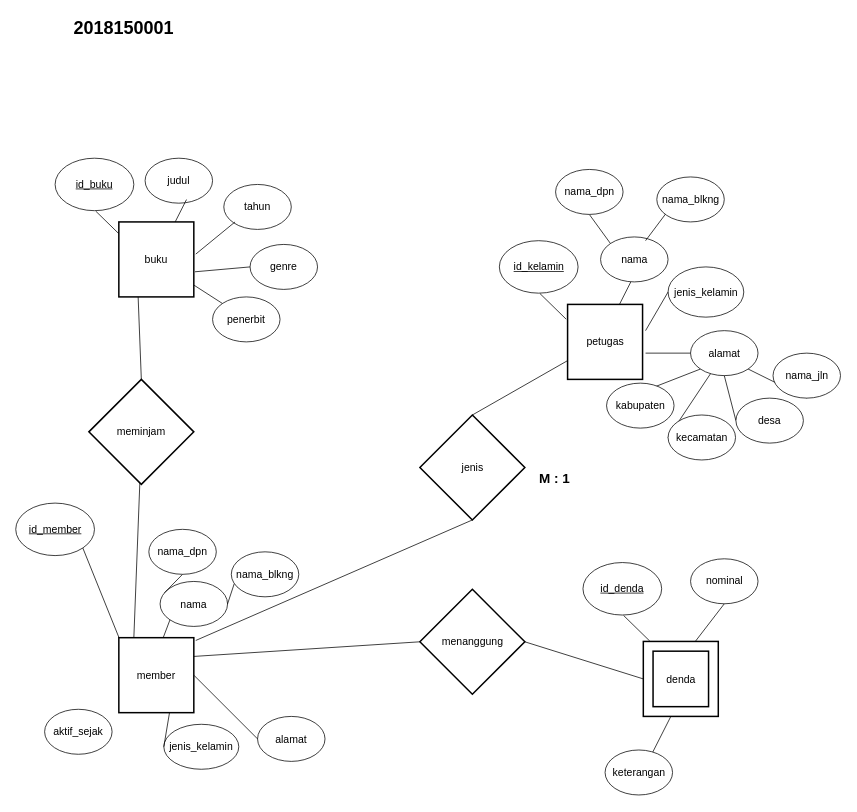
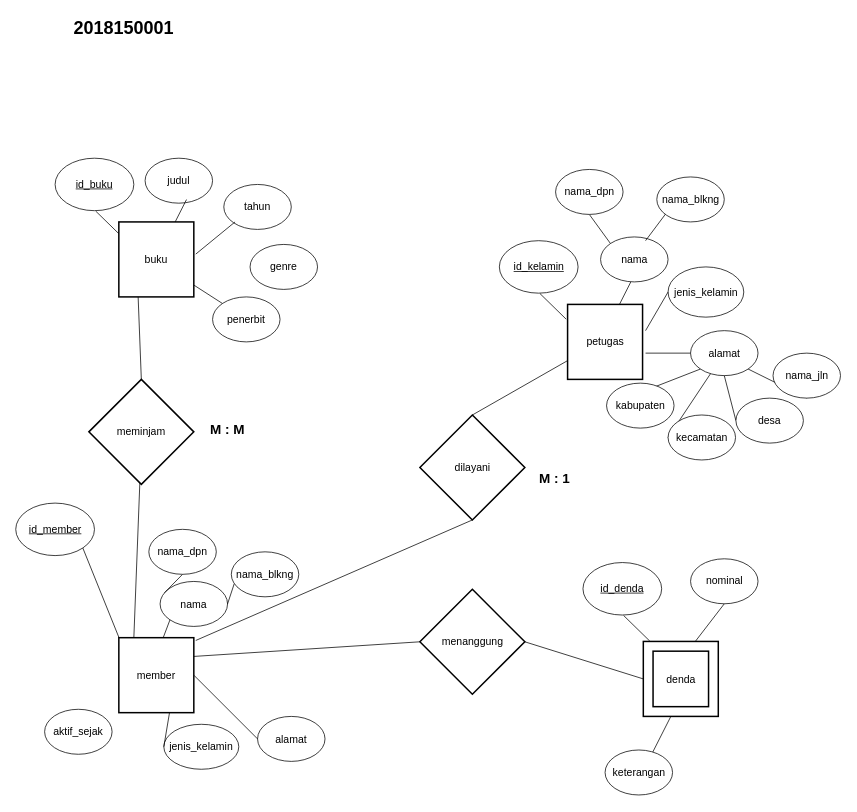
  <mxCell id="0" />
  <mxCell id="1" parent="0" />
  <mxCell id="2" value="&lt;font style=&quot;font-size: 14px&quot;&gt;&lt;u&gt;id_buku&lt;/u&gt;&lt;/font&gt;" style="ellipse;whiteSpace=wrap;html=1;" parent="1" vertex="1"><mxGeometry x="73" y="210" width="105" height="70" as="geometry" /></mxCell>
  <mxCell id="3" value="&lt;font style=&quot;font-size: 14px&quot;&gt;judul&lt;/font&gt;" style="ellipse;whiteSpace=wrap;html=1;" parent="1" vertex="1"><mxGeometry x="193" y="210" width="90" height="60" as="geometry" /></mxCell>
  <mxCell id="4" value="&lt;font style=&quot;font-size: 14px&quot;&gt;penerbit&lt;/font&gt;" style="ellipse;whiteSpace=wrap;html=1;" parent="1" vertex="1"><mxGeometry x="283" y="395" width="90" height="60" as="geometry" /></mxCell>
  <mxCell id="5" value="&lt;font style=&quot;font-size: 14px&quot;&gt;genre&lt;/font&gt;" style="ellipse;whiteSpace=wrap;html=1;" parent="1" vertex="1"><mxGeometry x="333" y="325" width="90" height="60" as="geometry" /></mxCell>
  <mxCell id="6" value="&lt;font style=&quot;font-size: 14px&quot;&gt;tahun&lt;/font&gt;" style="ellipse;whiteSpace=wrap;html=1;" parent="1" vertex="1"><mxGeometry x="298" y="245" width="90" height="60" as="geometry" /></mxCell>
  <mxCell id="7" value="" style="endArrow=none;html=1;exitX=0.412;exitY=1.038;exitDx=0;exitDy=0;exitPerimeter=0;entryX=0.118;entryY=-0.054;entryDx=0;entryDy=0;entryPerimeter=0;" parent="1" edge="1"><mxGeometry width="50" height="50" relative="1" as="geometry"><mxPoint x="127.26" y="280.66" as="sourcePoint" /><mxPoint x="162.16" y="314.76" as="targetPoint" /></mxGeometry></mxCell>
  <mxCell id="8" value="" style="endArrow=none;html=1;exitX=0.412;exitY=1.038;exitDx=0;exitDy=0;exitPerimeter=0;entryX=0.5;entryY=0;entryDx=0;entryDy=0;" parent="1" edge="1"><mxGeometry width="50" height="50" relative="1" as="geometry"><mxPoint x="248.26" y="265.16" as="sourcePoint" /><mxPoint x="223" y="315" as="targetPoint" /></mxGeometry></mxCell>
  <mxCell id="9" value="" style="endArrow=none;html=1;entryX=1.026;entryY=0.429;entryDx=0;entryDy=0;entryPerimeter=0;" parent="1" edge="1" target="66"><mxGeometry width="50" height="50" relative="1" as="geometry"><mxPoint x="313" y="295" as="sourcePoint" /><mxPoint x="268" y="335" as="targetPoint" /></mxGeometry></mxCell>
- <mxCell id="10" value="" style="endArrow=none;html=1;entryX=1.015;entryY=0.665;entryDx=0;entryDy=0;exitX=0;exitY=0.5;exitDx=0;exitDy=0;entryPerimeter=0;" parent="1" source="5" edge="1" target="66"><mxGeometry width="50" height="50" relative="1" as="geometry"><mxPoint x="313" y="325" as="sourcePoint" /><mxPoint x="268" y="365" as="targetPoint" /></mxGeometry></mxCell>
  <mxCell id="11" value="" style="endArrow=none;html=1;exitX=0.882;exitY=1.025;exitDx=0;exitDy=0;exitPerimeter=0;entryX=0;entryY=0;entryDx=0;entryDy=0;" parent="1" target="4" edge="1"><mxGeometry width="50" height="50" relative="1" as="geometry"><mxPoint x="253.84" y="376.5" as="sourcePoint" /><mxPoint x="293" y="375" as="targetPoint" /></mxGeometry></mxCell>
  <mxCell id="12" value="&lt;font style=&quot;font-size: 14px&quot;&gt;&lt;u&gt;id_kelamin&lt;/u&gt;&lt;/font&gt;" style="ellipse;whiteSpace=wrap;html=1;" parent="1" vertex="1"><mxGeometry x="665.5" y="320" width="105" height="70" as="geometry" /></mxCell>
  <mxCell id="13" value="&lt;font style=&quot;font-size: 14px&quot;&gt;nama&lt;/font&gt;" style="ellipse;whiteSpace=wrap;html=1;" parent="1" vertex="1"><mxGeometry x="800.5" y="315" width="90" height="60" as="geometry" /></mxCell>
  <mxCell id="14" value="&lt;font style=&quot;font-size: 14px&quot;&gt;jenis_kelamin&lt;/font&gt;" style="ellipse;whiteSpace=wrap;html=1;" parent="1" vertex="1"><mxGeometry x="890.5" y="355" width="101" height="67" as="geometry" /></mxCell>
  <mxCell id="15" value="&lt;font style=&quot;font-size: 14px&quot;&gt;alamat&lt;/font&gt;" style="ellipse;whiteSpace=wrap;html=1;" parent="1" vertex="1"><mxGeometry x="920.5" y="440" width="90" height="60" as="geometry" /></mxCell>
  <mxCell id="16" value="" style="endArrow=none;html=1;exitX=0.412;exitY=1.038;exitDx=0;exitDy=0;exitPerimeter=0;entryX=0.118;entryY=-0.054;entryDx=0;entryDy=0;entryPerimeter=0;" parent="1" edge="1"><mxGeometry width="50" height="50" relative="1" as="geometry"><mxPoint x="719.76" y="390.66" as="sourcePoint" /><mxPoint x="754.66" y="424.76" as="targetPoint" /></mxGeometry></mxCell>
  <mxCell id="17" value="" style="endArrow=none;html=1;exitX=0.412;exitY=1.038;exitDx=0;exitDy=0;exitPerimeter=0;" parent="1" edge="1"><mxGeometry width="50" height="50" relative="1" as="geometry"><mxPoint x="840.76" y="375.16" as="sourcePoint" /><mxPoint x="815.628" y="425" as="targetPoint" /></mxGeometry></mxCell>
  <mxCell id="18" value="" style="endArrow=none;html=1;entryX=1;entryY=0.75;entryDx=0;entryDy=0;exitX=0;exitY=0.5;exitDx=0;exitDy=0;" parent="1" source="15" edge="1"><mxGeometry width="50" height="50" relative="1" as="geometry"><mxPoint x="913" y="470" as="sourcePoint" /><mxPoint x="860.5" y="470" as="targetPoint" /></mxGeometry></mxCell>
  <mxCell id="19" value="" style="endArrow=none;html=1;entryX=1;entryY=0.25;entryDx=0;entryDy=0;exitX=0;exitY=0.5;exitDx=0;exitDy=0;" parent="1" source="14" edge="1"><mxGeometry width="50" height="50" relative="1" as="geometry"><mxPoint x="905.5" y="435" as="sourcePoint" /><mxPoint x="860.5" y="440" as="targetPoint" /></mxGeometry></mxCell>
  <mxCell id="20" value="" style="endArrow=none;html=1;" parent="1" edge="1"><mxGeometry width="50" height="50" relative="1" as="geometry"><mxPoint x="860.5" y="320" as="sourcePoint" /><mxPoint x="890.5" y="280" as="targetPoint" /></mxGeometry></mxCell>
  <mxCell id="21" value="&lt;font style=&quot;font-size: 14px&quot;&gt;nama_blkng&lt;/font&gt;" style="ellipse;whiteSpace=wrap;html=1;" parent="1" vertex="1"><mxGeometry x="875.5" y="235" width="90" height="60" as="geometry" /></mxCell>
  <mxCell id="22" value="" style="endArrow=none;html=1;entryX=0.5;entryY=1;entryDx=0;entryDy=0;exitX=0;exitY=0;exitDx=0;exitDy=0;" parent="1" source="13" target="23" edge="1"><mxGeometry width="50" height="50" relative="1" as="geometry"><mxPoint x="805.5" y="315" as="sourcePoint" /><mxPoint x="830.5" y="285" as="targetPoint" /></mxGeometry></mxCell>
  <mxCell id="23" value="&lt;font style=&quot;font-size: 14px&quot;&gt;nama_dpn&lt;/font&gt;" style="ellipse;whiteSpace=wrap;html=1;" parent="1" vertex="1"><mxGeometry x="740.5" y="225" width="90" height="60" as="geometry" /></mxCell>
  <mxCell id="24" value="&lt;font style=&quot;font-size: 14px&quot;&gt;&lt;u&gt;id_denda&lt;/u&gt;&lt;/font&gt;" style="ellipse;whiteSpace=wrap;html=1;" parent="1" vertex="1"><mxGeometry x="777" y="749.286" width="105" height="70" as="geometry" /></mxCell>
  <mxCell id="25" value="&lt;font style=&quot;font-size: 14px&quot;&gt;nominal&lt;/font&gt;" style="ellipse;whiteSpace=wrap;html=1;" parent="1" vertex="1"><mxGeometry x="920.5" y="744.286" width="90" height="60" as="geometry" /></mxCell>
  <mxCell id="26" value="" style="endArrow=none;html=1;exitX=0.412;exitY=1.038;exitDx=0;exitDy=0;exitPerimeter=0;entryX=0.118;entryY=-0.054;entryDx=0;entryDy=0;entryPerimeter=0;" parent="1" edge="1"><mxGeometry width="50" height="50" relative="1" as="geometry"><mxPoint x="831.26" y="819.946" as="sourcePoint" /><mxPoint x="866.16" y="854.046" as="targetPoint" /></mxGeometry></mxCell>
  <mxCell id="27" value="" style="endArrow=none;html=1;exitX=0.5;exitY=1;exitDx=0;exitDy=0;entryX=0.5;entryY=0;entryDx=0;entryDy=0;" parent="1" edge="1" source="25"><mxGeometry width="50" height="50" relative="1" as="geometry"><mxPoint x="952.26" y="804.446" as="sourcePoint" /><mxPoint x="927" y="854.286" as="targetPoint" /></mxGeometry></mxCell>
  <mxCell id="28" value="&lt;font style=&quot;font-size: 14px&quot;&gt;&lt;u&gt;id_member&lt;/u&gt;&lt;/font&gt;" style="ellipse;whiteSpace=wrap;html=1;" parent="1" vertex="1"><mxGeometry x="20.5" y="670" width="105" height="70" as="geometry" /></mxCell>
  <mxCell id="29" value="&lt;span style=&quot;font-size: 14px&quot;&gt;nama&lt;/span&gt;" style="ellipse;whiteSpace=wrap;html=1;" parent="1" vertex="1"><mxGeometry x="213" y="774.5" width="90" height="60" as="geometry" /></mxCell>
  <mxCell id="30" value="&lt;span style=&quot;font-size: 14px&quot;&gt;aktif_sejak&lt;/span&gt;" style="ellipse;whiteSpace=wrap;html=1;" parent="1" vertex="1"><mxGeometry x="59" y="945" width="90" height="60" as="geometry" /></mxCell>
  <mxCell id="31" value="&lt;font style=&quot;font-size: 14px&quot;&gt;jenis_kelamin&lt;/font&gt;" style="ellipse;whiteSpace=wrap;html=1;" parent="1" vertex="1"><mxGeometry x="218" y="965" width="100" height="60" as="geometry" /></mxCell>
  <mxCell id="32" value="&lt;font style=&quot;font-size: 14px&quot;&gt;alamat&lt;/font&gt;" style="ellipse;whiteSpace=wrap;html=1;" parent="1" vertex="1"><mxGeometry x="343" y="954.5" width="90" height="60" as="geometry" /></mxCell>
  <mxCell id="33" value="" style="endArrow=none;html=1;exitX=1;exitY=1;exitDx=0;exitDy=0;entryX=0.003;entryY=0.002;entryDx=0;entryDy=0;entryPerimeter=0;" parent="1" source="28" edge="1" target="62"><mxGeometry width="50" height="50" relative="1" as="geometry"><mxPoint x="127.26" y="810.16" as="sourcePoint" /><mxPoint x="162" y="850" as="targetPoint" /></mxGeometry></mxCell>
  <mxCell id="34" value="" style="endArrow=none;html=1;exitX=0;exitY=1;exitDx=0;exitDy=0;" parent="1" source="29" edge="1"><mxGeometry width="50" height="50" relative="1" as="geometry"><mxPoint x="243" y="815" as="sourcePoint" /><mxPoint x="217" y="850" as="targetPoint" /></mxGeometry></mxCell>
  <mxCell id="35" value="" style="endArrow=none;html=1;entryX=1;entryY=0.5;entryDx=0;entryDy=0;exitX=0;exitY=0.5;exitDx=0;exitDy=0;" parent="1" source="32" edge="1" target="62"><mxGeometry width="50" height="50" relative="1" as="geometry"><mxPoint x="313" y="834.5" as="sourcePoint" /><mxPoint x="268" y="874.5" as="targetPoint" /></mxGeometry></mxCell>
  <mxCell id="36" value="" style="endArrow=none;html=1;exitX=0;exitY=0.5;exitDx=0;exitDy=0;" parent="1" source="31" edge="1"><mxGeometry width="50" height="50" relative="1" as="geometry"><mxPoint x="313" y="854.5" as="sourcePoint" /><mxPoint x="233" y="905" as="targetPoint" /></mxGeometry></mxCell>
  <mxCell id="37" value="" style="endArrow=none;html=1;entryX=0;entryY=0.5;entryDx=0;entryDy=0;exitX=0.5;exitY=1;exitDx=0;exitDy=0;" parent="1" source="15" target="38" edge="1"><mxGeometry width="50" height="50" relative="1" as="geometry"><mxPoint x="906.5" y="510" as="sourcePoint" /><mxPoint x="821" y="575" as="targetPoint" /></mxGeometry></mxCell>
  <mxCell id="38" value="&lt;font style=&quot;font-size: 14px&quot;&gt;desa&lt;/font&gt;" style="ellipse;whiteSpace=wrap;html=1;" parent="1" vertex="1"><mxGeometry x="981" y="530" width="90" height="60" as="geometry" /></mxCell>
  <mxCell id="39" value="" style="endArrow=none;html=1;entryX=0.5;entryY=1;entryDx=0;entryDy=0;exitX=1;exitY=1;exitDx=0;exitDy=0;" parent="1" source="15" target="40" edge="1"><mxGeometry width="50" height="50" relative="1" as="geometry"><mxPoint x="761" y="595.5" as="sourcePoint" /><mxPoint x="716" y="566" as="targetPoint" /></mxGeometry></mxCell>
  <mxCell id="40" value="&lt;font style=&quot;font-size: 14px&quot;&gt;nama_jln&lt;/font&gt;" style="ellipse;whiteSpace=wrap;html=1;" parent="1" vertex="1"><mxGeometry x="1030.5" y="470" width="90" height="60" as="geometry" /></mxCell>
  <mxCell id="41" value="" style="endArrow=none;html=1;entryX=0;entryY=0.5;entryDx=0;entryDy=0;" parent="1" source="15" target="42" edge="1"><mxGeometry width="50" height="50" relative="1" as="geometry"><mxPoint x="781" y="639.5" as="sourcePoint" /><mxPoint x="776" y="635" as="targetPoint" /></mxGeometry></mxCell>
  <mxCell id="42" value="&lt;font style=&quot;font-size: 14px&quot;&gt;kecamatan&lt;/font&gt;" style="ellipse;whiteSpace=wrap;html=1;" parent="1" vertex="1"><mxGeometry x="890.5" y="552.5" width="90" height="60" as="geometry" /></mxCell>
  <mxCell id="43" value="" style="endArrow=none;html=1;entryX=0;entryY=0.5;entryDx=0;entryDy=0;exitX=0;exitY=1;exitDx=0;exitDy=0;" parent="1" source="15" target="44" edge="1"><mxGeometry width="50" height="50" relative="1" as="geometry"><mxPoint x="761" y="655.5" as="sourcePoint" /><mxPoint x="841" y="710" as="targetPoint" /></mxGeometry></mxCell>
  <mxCell id="44" value="&lt;font style=&quot;font-size: 14px&quot;&gt;kabupaten&lt;/font&gt;" style="ellipse;whiteSpace=wrap;html=1;" parent="1" vertex="1"><mxGeometry x="808.5" y="510" width="90" height="60" as="geometry" /></mxCell>
  <mxCell id="45" value="" style="endArrow=none;html=1;entryX=0.043;entryY=0.71;entryDx=0;entryDy=0;entryPerimeter=0;exitX=1;exitY=0.5;exitDx=0;exitDy=0;" parent="1" source="29" target="46" edge="1"><mxGeometry width="50" height="50" relative="1" as="geometry"><mxPoint x="333" y="805" as="sourcePoint" /><mxPoint x="363" y="765" as="targetPoint" /></mxGeometry></mxCell>
  <mxCell id="46" value="&lt;font style=&quot;font-size: 14px&quot;&gt;nama_blkng&lt;/font&gt;" style="ellipse;whiteSpace=wrap;html=1;" parent="1" vertex="1"><mxGeometry x="308" y="735" width="90" height="60" as="geometry" /></mxCell>
  <mxCell id="47" value="" style="endArrow=none;html=1;entryX=0.5;entryY=1;entryDx=0;entryDy=0;exitX=0.066;exitY=0.25;exitDx=0;exitDy=0;exitPerimeter=0;" parent="1" source="29" target="48" edge="1"><mxGeometry width="50" height="50" relative="1" as="geometry"><mxPoint x="198.936" y="758.618" as="sourcePoint" /><mxPoint x="215.5" y="720" as="targetPoint" /></mxGeometry></mxCell>
  <mxCell id="48" value="&lt;font style=&quot;font-size: 14px&quot;&gt;nama_dpn&lt;/font&gt;" style="ellipse;whiteSpace=wrap;html=1;" parent="1" vertex="1"><mxGeometry x="198" y="705" width="90" height="60" as="geometry" /></mxCell>
  <mxCell id="49" value="" style="endArrow=none;html=1;exitX=0.5;exitY=0;exitDx=0;exitDy=0;" parent="1" source="65" edge="1"><mxGeometry width="50" height="50" relative="1" as="geometry"><mxPoint x="186" y="500" as="sourcePoint" /><mxPoint x="183" y="376" as="targetPoint" /></mxGeometry></mxCell>
  <mxCell id="50" value="" style="endArrow=none;html=1;entryX=0.5;entryY=1;entryDx=0;entryDy=0;" parent="1" edge="1"><mxGeometry width="50" height="50" relative="1" as="geometry"><mxPoint x="178" y="850" as="sourcePoint" /><mxPoint x="186" y="643" as="targetPoint" /></mxGeometry></mxCell>
  <mxCell id="51" value="" style="endArrow=none;html=1;entryX=0;entryY=0.75;entryDx=0;entryDy=0;exitX=0.5;exitY=0;exitDx=0;exitDy=0;" parent="1" target="64" edge="1"><mxGeometry width="50" height="50" relative="1" as="geometry"><mxPoint x="629.5" y="552.5" as="sourcePoint" /><mxPoint x="739.66" y="484.7" as="targetPoint" /></mxGeometry></mxCell>
  <mxCell id="52" value="" style="endArrow=none;html=1;entryX=0.5;entryY=1;entryDx=0;entryDy=0;exitX=1.026;exitY=0.037;exitDx=0;exitDy=0;exitPerimeter=0;" parent="1" target="63" edge="1" source="62"><mxGeometry width="50" height="50" relative="1" as="geometry"><mxPoint x="273" y="855" as="sourcePoint" /><mxPoint x="629.5" y="706.5" as="targetPoint" /></mxGeometry></mxCell>
  <mxCell id="53" value="" style="endArrow=none;html=1;exitX=1;exitY=0.25;exitDx=0;exitDy=0;entryX=0;entryY=0.5;entryDx=0;entryDy=0;" parent="1" source="62" target="61" edge="1"><mxGeometry width="50" height="50" relative="1" as="geometry"><mxPoint x="268" y="859.5" as="sourcePoint" /><mxPoint x="554.5" y="857" as="targetPoint" /></mxGeometry></mxCell>
  <mxCell id="54" value="" style="endArrow=none;html=1;entryX=0;entryY=0.5;entryDx=0;entryDy=0;exitX=1;exitY=0.5;exitDx=0;exitDy=0;" parent="1" source="61" target="58" edge="1"><mxGeometry width="50" height="50" relative="1" as="geometry"><mxPoint x="704.5" y="857" as="sourcePoint" /><mxPoint x="936" y="914.786" as="targetPoint" /></mxGeometry></mxCell>
+ <mxCell id="55" value="&lt;b&gt;&lt;font style=&quot;font-size: 18px&quot;&gt;M : M&lt;/font&gt;&lt;/b&gt;" style="text;html=1;resizable=0;points=[];autosize=1;align=left;verticalAlign=top;spacingTop=-4;" parent="1" vertex="1"><mxGeometry x="278" y="560" width="60" height="20" as="geometry" /></mxCell>
  <mxCell id="56" value="&lt;b&gt;&lt;font style=&quot;font-size: 18px&quot;&gt;M : 1&lt;/font&gt;&lt;/b&gt;" style="text;html=1;resizable=0;points=[];autosize=1;align=left;verticalAlign=top;spacingTop=-4;" parent="1" vertex="1"><mxGeometry x="717" y="625" width="60" height="20" as="geometry" /></mxCell>
  <mxCell id="57" value="&lt;b&gt;&lt;font style=&quot;font-size: 24px&quot;&gt;2018150001&lt;/font&gt;&lt;/b&gt;" style="text;html=1;resizable=0;points=[];autosize=1;align=left;verticalAlign=top;spacingTop=-4;" parent="1" vertex="1"><mxGeometry x="96" y="20" width="150" height="20" as="geometry" /></mxCell>
  <mxCell id="58" value="denda" style="shape=ext;strokeWidth=2;margin=10;double=1;whiteSpace=wrap;html=1;align=center;fontSize=14;" vertex="1" parent="1"><mxGeometry x="857.5" y="854.5" width="100" height="100" as="geometry" /></mxCell>
  <mxCell id="59" value="" style="endArrow=none;html=1;exitX=0.412;exitY=1.038;exitDx=0;exitDy=0;exitPerimeter=0;entryX=0.5;entryY=0;entryDx=0;entryDy=0;" edge="1" parent="1"><mxGeometry width="50" height="50" relative="1" as="geometry"><mxPoint x="894.26" y="954.446" as="sourcePoint" /><mxPoint x="869" y="1004.286" as="targetPoint" /></mxGeometry></mxCell>
  <mxCell id="60" value="&lt;font style=&quot;font-size: 14px&quot;&gt;keterangan&lt;/font&gt;" style="ellipse;whiteSpace=wrap;html=1;" vertex="1" parent="1"><mxGeometry x="806.5" y="999.286" width="90" height="60" as="geometry" /></mxCell>
  <mxCell id="61" value="menanggung" style="shape=rhombus;strokeWidth=2;fontSize=17;perimeter=rhombusPerimeter;whiteSpace=wrap;html=1;align=center;fontSize=14;" vertex="1" parent="1"><mxGeometry x="559.5" y="785" width="140" height="140" as="geometry" /></mxCell>
  <mxCell id="62" value="member" style="strokeWidth=2;whiteSpace=wrap;html=1;align=center;fontSize=14;" vertex="1" parent="1"><mxGeometry x="158" y="849.5" width="100" height="100" as="geometry" /></mxCell>
- <mxCell id="63" value="jenis" style="shape=rhombus;strokeWidth=2;fontSize=17;perimeter=rhombusPerimeter;whiteSpace=wrap;html=1;align=center;fontSize=14;" vertex="1" parent="1"><mxGeometry x="559.5" y="552.5" width="140" height="140" as="geometry" /></mxCell>
+ <mxCell id="63" value="dilayani" style="shape=rhombus;strokeWidth=2;fontSize=17;perimeter=rhombusPerimeter;whiteSpace=wrap;html=1;align=center;fontSize=14;" vertex="1" parent="1"><mxGeometry x="559.5" y="552.5" width="140" height="140" as="geometry" /></mxCell>
  <mxCell id="64" value="petugas" style="strokeWidth=2;whiteSpace=wrap;html=1;align=center;fontSize=14;" vertex="1" parent="1"><mxGeometry x="756.5" y="405" width="100" height="100" as="geometry" /></mxCell>
  <mxCell id="65" value="meminjam" style="shape=rhombus;strokeWidth=2;fontSize=17;perimeter=rhombusPerimeter;whiteSpace=wrap;html=1;align=center;fontSize=14;" vertex="1" parent="1"><mxGeometry x="118" y="505" width="140" height="140" as="geometry" /></mxCell>
  <mxCell id="66" value="buku" style="strokeWidth=2;whiteSpace=wrap;html=1;align=center;fontSize=14;" vertex="1" parent="1"><mxGeometry x="158" y="295" width="100" height="100" as="geometry" /></mxCell>
